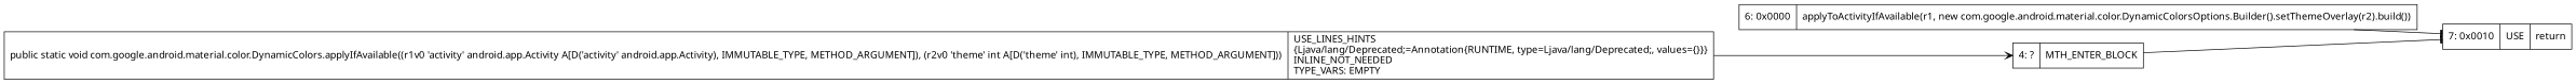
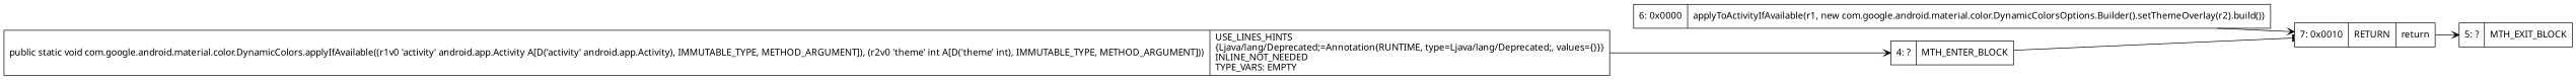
  digraph {
    fontname="Noto Sans"
    rankdir=LR
    node [fontname="Noto Sans" shape=record]
    edge [arrowhead=tee fontname="Noto Sans"]
    n1 [label="{4\:\ ?|MTH_ENTER_BLOCK\l}"]
-   n2 [label="{7\:\ 0x0010|USE\l|return\l}"]
+   n2 [label="{7\:\ 0x0010|RETURN\l|return\l}"]
    n3 [label="{6\:\ 0x0000|applyToActivityIfAvailable(r1, new com.google.android.material.color.DynamicColorsOptions.Builder().setThemeOverlay(r2).build())\l}"]
+   n4 [label="{5\:\ ?|MTH_EXIT_BLOCK\l}"]
    n5 [label="{public static void com.google.android.material.color.DynamicColors.applyIfAvailable((r1v0 'activity' android.app.Activity A[D('activity' android.app.Activity), IMMUTABLE_TYPE, METHOD_ARGUMENT]), (r2v0 'theme' int A[D('theme' int), IMMUTABLE_TYPE, METHOD_ARGUMENT]))  | USE_LINES_HINTS\l\{Ljava\/lang\/Deprecated;=Annotation\{RUNTIME, type=Ljava\/lang\/Deprecated;, values=\{\}\}\}\lINLINE_NOT_NEEDED\lTYPE_VARS: EMPTY\l}"]
    n1 -> n2
-   n3 -> n2
+   n2 -> n4 [arrowhead=vee]
+   n3 -> n2 [arrowhead=vee]
    n5 -> n1 [arrowhead=vee]
  }
